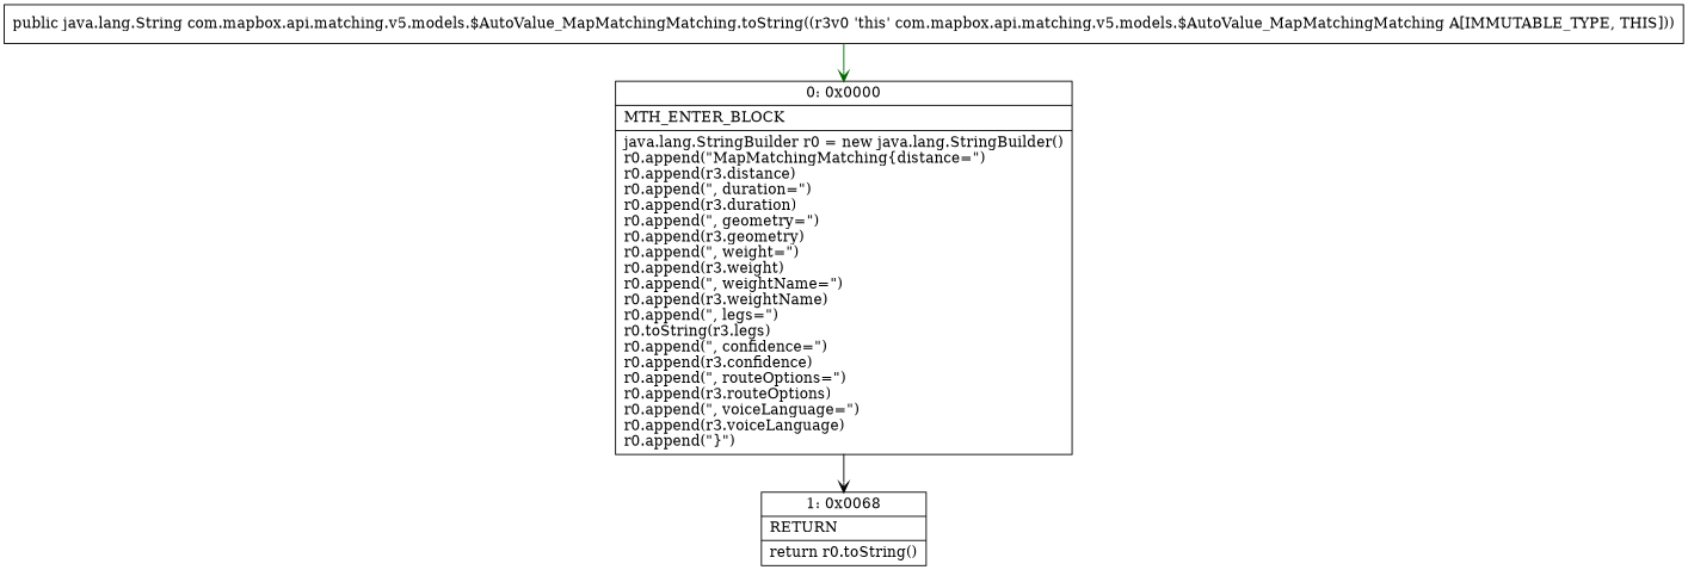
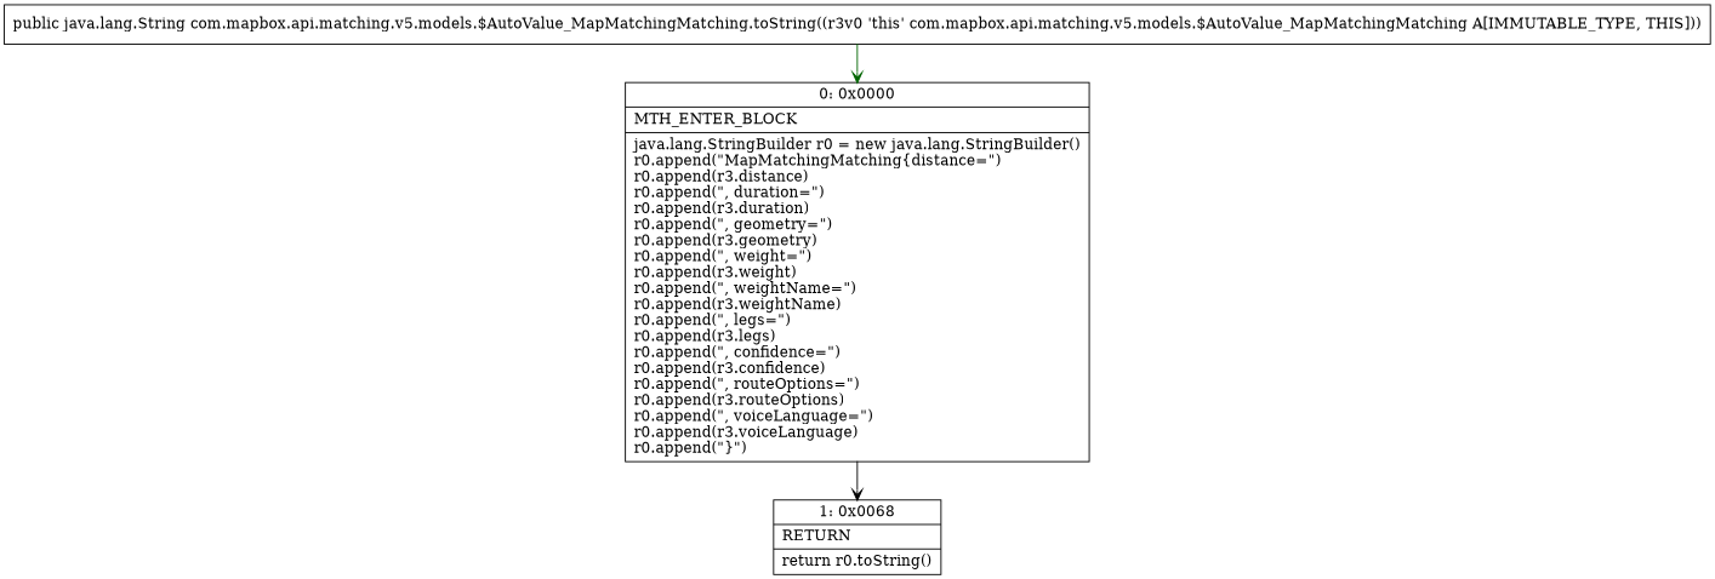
  digraph {
    node [shape=record]
    edge [arrowhead=vee]
-   n1 [label="{0\:\ 0x0000|MTH_ENTER_BLOCK\l|java.lang.StringBuilder r0 = new java.lang.StringBuilder()\lr0.append(\"MapMatchingMatching\{distance=\")\lr0.append(r3.distance)\lr0.append(\", duration=\")\lr0.append(r3.duration)\lr0.append(\", geometry=\")\lr0.append(r3.geometry)\lr0.append(\", weight=\")\lr0.append(r3.weight)\lr0.append(\", weightName=\")\lr0.append(r3.weightName)\lr0.append(\", legs=\")\lr0.toString(r3.legs)\lr0.append(\", confidence=\")\lr0.append(r3.confidence)\lr0.append(\", routeOptions=\")\lr0.append(r3.routeOptions)\lr0.append(\", voiceLanguage=\")\lr0.append(r3.voiceLanguage)\lr0.append(\"\}\")\l}"]
+   n1 [label="{0\:\ 0x0000|MTH_ENTER_BLOCK\l|java.lang.StringBuilder r0 = new java.lang.StringBuilder()\lr0.append(\"MapMatchingMatching\{distance=\")\lr0.append(r3.distance)\lr0.append(\", duration=\")\lr0.append(r3.duration)\lr0.append(\", geometry=\")\lr0.append(r3.geometry)\lr0.append(\", weight=\")\lr0.append(r3.weight)\lr0.append(\", weightName=\")\lr0.append(r3.weightName)\lr0.append(\", legs=\")\lr0.append(r3.legs)\lr0.append(\", confidence=\")\lr0.append(r3.confidence)\lr0.append(\", routeOptions=\")\lr0.append(r3.routeOptions)\lr0.append(\", voiceLanguage=\")\lr0.append(r3.voiceLanguage)\lr0.append(\"\}\")\l}"]
    n2 [label="{1\:\ 0x0068|RETURN\l|return r0.toString()\l}"]
    n3 [label="{public java.lang.String com.mapbox.api.matching.v5.models.$AutoValue_MapMatchingMatching.toString((r3v0 'this' com.mapbox.api.matching.v5.models.$AutoValue_MapMatchingMatching A[IMMUTABLE_TYPE, THIS])) }"]
    n1 -> n2 [color=black]
    n3 -> n1 [color=darkgreen]
  }
